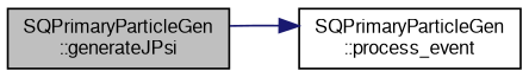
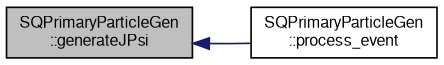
  digraph {
    rankdir=LR
    node [color=black fontname=FreeSans fontsize=10 shape=record]
    n1 [fillcolor=grey75 fontcolor=black height=0.2 label="SQPrimaryParticleGen\l::generateJPsi" style=filled width=0.4]
    n2 [height=0.2 label="SQPrimaryParticleGen\l::process_event" width=0.4]
-   n2 -> n1 [color=midnightblue dir=back fontname=FreeSans fontsize=10 labelfontname=FreeSans labelfontsize=10 style=solid]
+   n1 -> n2 [color=midnightblue dir=back fontname=FreeSans fontsize=10 labelfontname=FreeSans labelfontsize=10 style=solid]
  }
